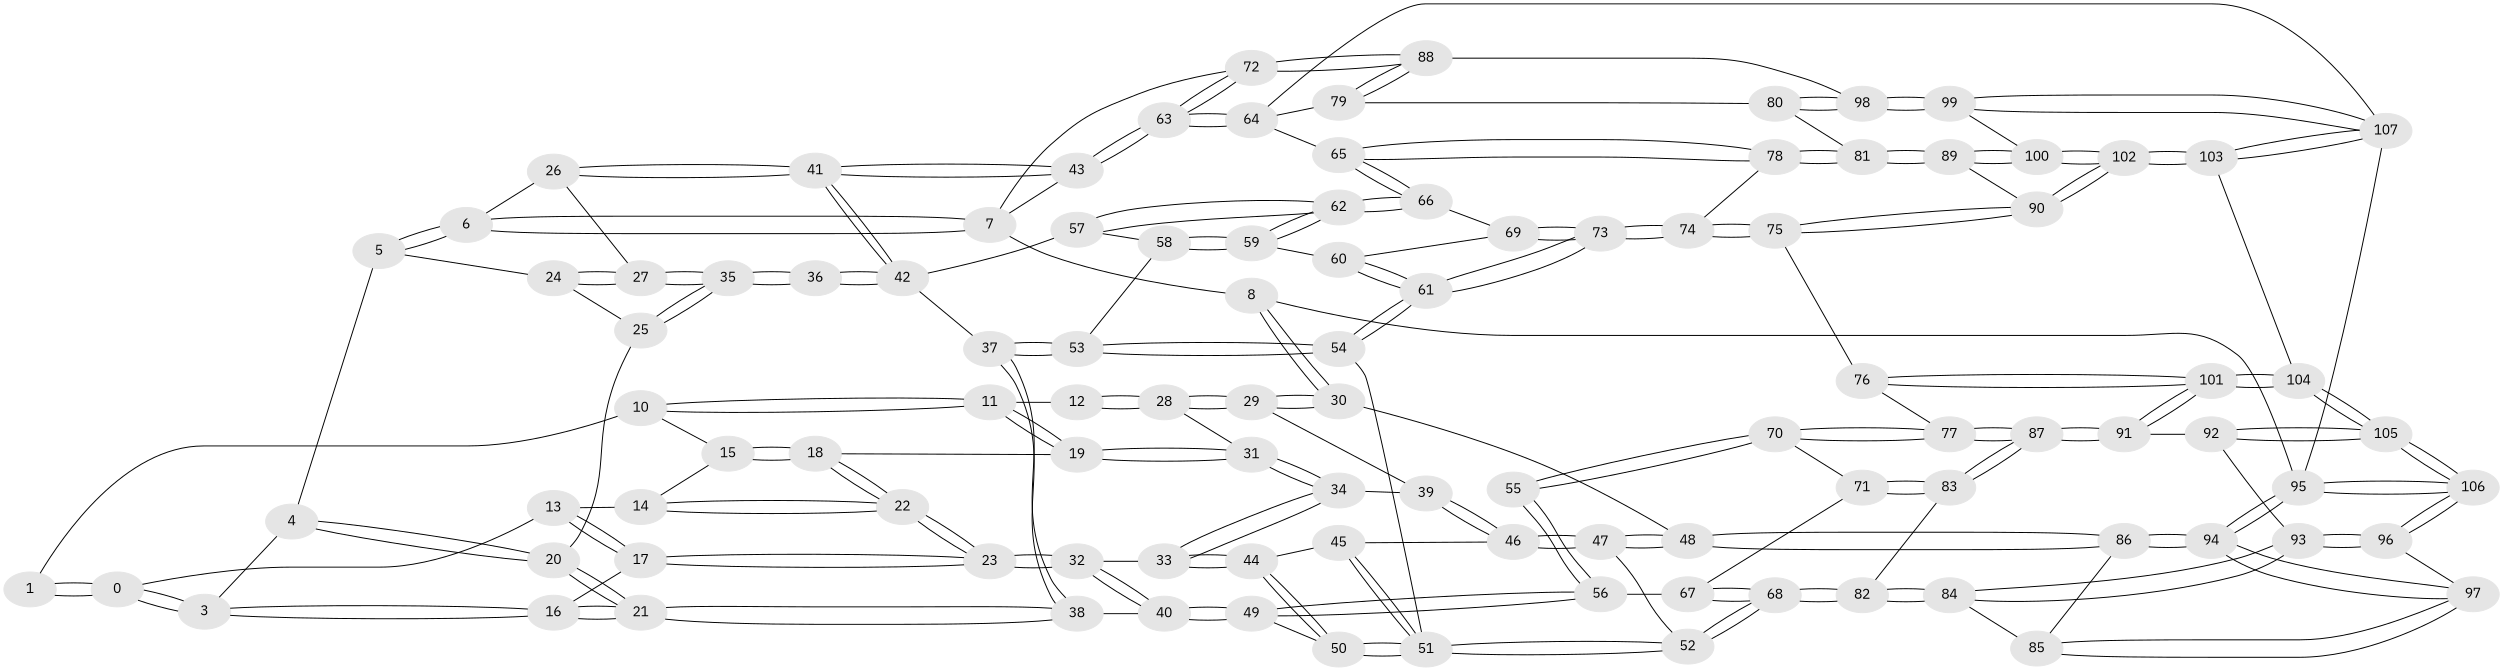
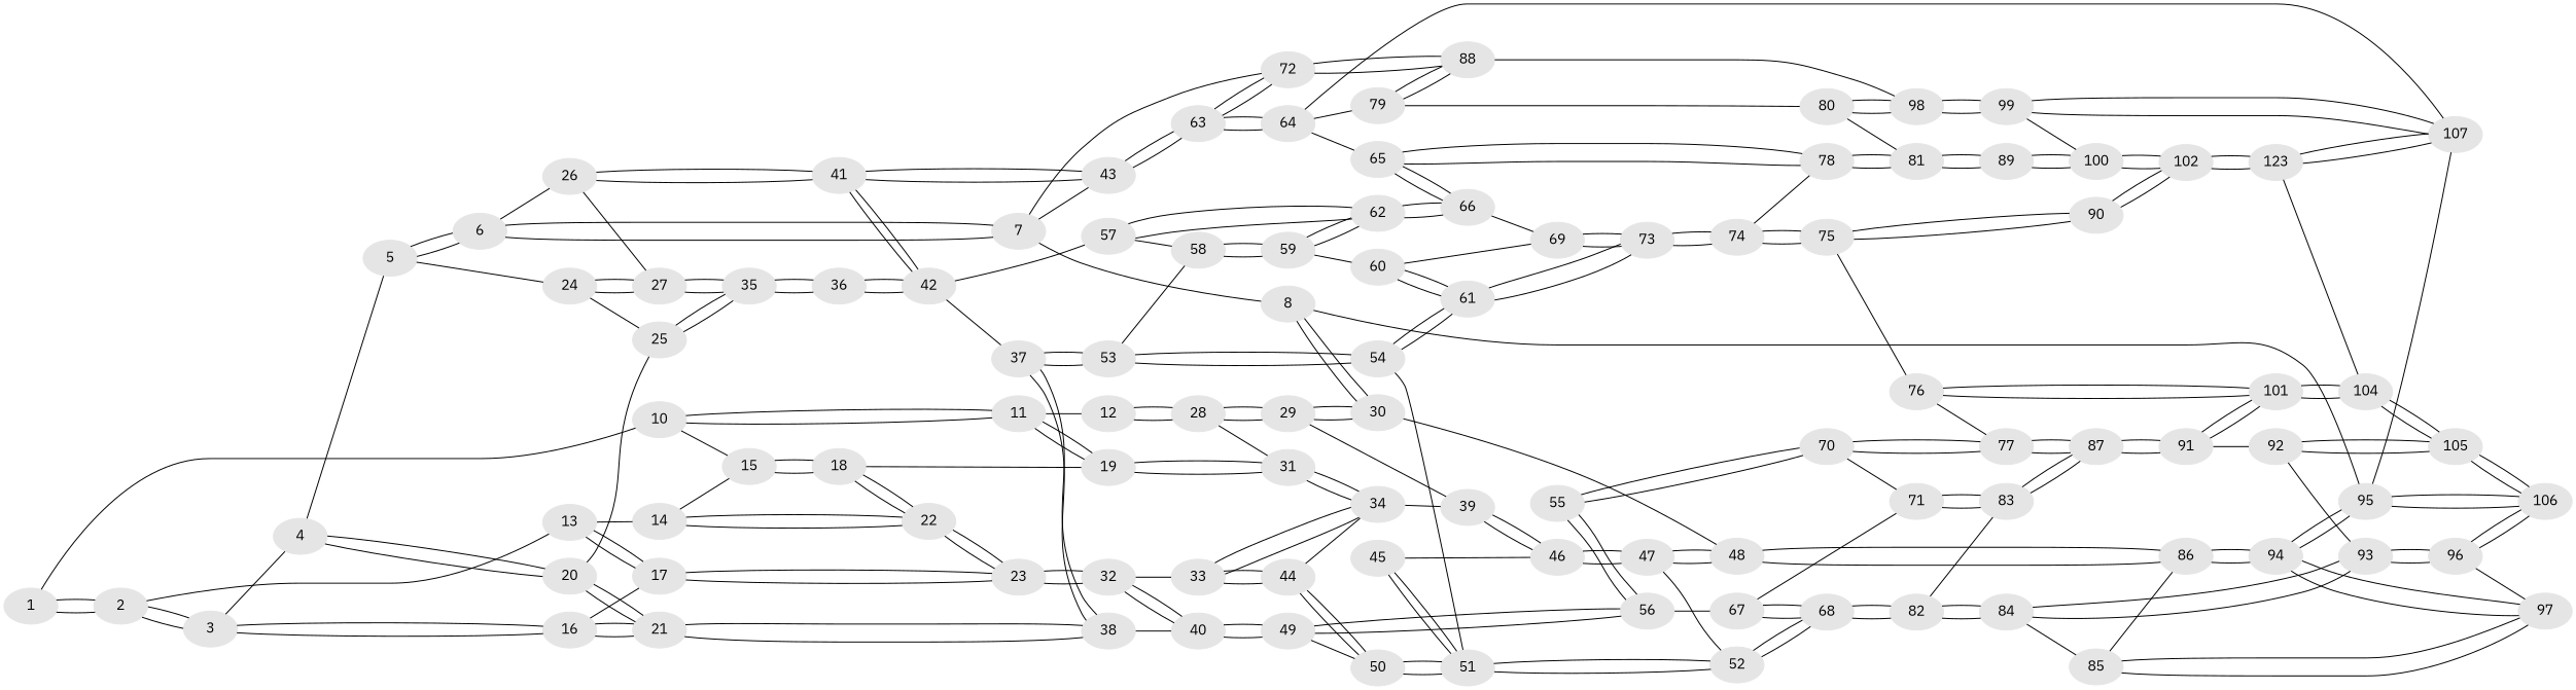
  graph {
    fontname="IBM Plex Sans"
    rankdir=LR
    node [color=gray90 fontname="IBM Plex Sans" style=filled]
    edge [fontname="IBM Plex Sans"]
    1
-   2 [label=0]
+   2
    10
    3
    13
    11
    15
    4
    16
    14
    17
    5
    20
    21
    6
    24
    25
    7
    26
    27
    8
    43
    72
    41
    30
    95
    63
    88
    48
    107
    106
    12
    28
    19
    18
    31
    29
    22
    23
    38
    32
    34
    35
    40
    33
    36
    42
    39
    46
    86
    44
    49
    45
    50
    37
    53
    57
    54
    58
    47
    56
    62
    64
    51
    52
    68
    94
    67
    82
    61
    59
    55
    70
    73
    71
    77
    66
    60
    69
    74
    65
    79
    78
    80
    81
    83
    84
    87
    98
    75
    76
    90
    101
    102
    104
    91
    89
    99
    100
    85
    93
    97
    96
    92
-   103
+   103 [label=123]
    105
    1 -- 2
    1 -- 2
    1 -- 10
    2 -- 3
    2 -- 3
    2 -- 13
    10 -- 11
    10 -- 11
    10 -- 15
    3 -- 4
    3 -- 16
    3 -- 16
    13 -- 14
    13 -- 17
    13 -- 17
    11 -- 12
    11 -- 19
    11 -- 19
    15 -- 18
    15 -- 18
    4 -- 5
    4 -- 20
    4 -- 20
    16 -- 17
    16 -- 21
    16 -- 21
    14 -- 15
    14 -- 22
    14 -- 22
    17 -- 23
    17 -- 23
    5 -- 6
    5 -- 6
    5 -- 24
    20 -- 21
    20 -- 21
    20 -- 25
    21 -- 38
    21 -- 38
    6 -- 7
    6 -- 7
    6 -- 26
    24 -- 25
    24 -- 27
    24 -- 27
    25 -- 35
    25 -- 35
    7 -- 8
    7 -- 43
    7 -- 72
    26 -- 27
    26 -- 41
    26 -- 41
    27 -- 35
    27 -- 35
    8 -- 30
    8 -- 30
    8 -- 95
    43 -- 63
    43 -- 63
    72 -- 88
    72 -- 88
    41 -- 43
    41 -- 43
    41 -- 42
    41 -- 42
    30 -- 48
    95 -- 107
    95 -- 106
    95 -- 106
    63 -- 72
    63 -- 72
    63 -- 64
    63 -- 64
    88 -- 98
    48 -- 86
    48 -- 86
    12 -- 28
    12 -- 28
    28 -- 31
    28 -- 29
    28 -- 29
    19 -- 31
    19 -- 31
    18 -- 19
    18 -- 22
    18 -- 22
    31 -- 34
    31 -- 34
    29 -- 30
    29 -- 30
    29 -- 39
    22 -- 23
    22 -- 23
    23 -- 32
    23 -- 32
    38 -- 40
    32 -- 40
    32 -- 40
    32 -- 33
    34 -- 39
    35 -- 36
    35 -- 36
    40 -- 49
    40 -- 49
    33 -- 34
    33 -- 34
    33 -- 44
    33 -- 44
    36 -- 42
    36 -- 42
    42 -- 37
    42 -- 57
    39 -- 46
    39 -- 46
    46 -- 47
    46 -- 47
    86 -- 94
    86 -- 94
-   44 -- 45
+   44 -- 34
    44 -- 50
    44 -- 50
    49 -- 50
    49 -- 56
    49 -- 56
    45 -- 46
    45 -- 51
    45 -- 51
    50 -- 51
    50 -- 51
    37 -- 38
    37 -- 38
    37 -- 53
    37 -- 53
    53 -- 54
    53 -- 54
    53 -- 58
    57 -- 58
    57 -- 62
    57 -- 62
    54 -- 51
    54 -- 61
    54 -- 61
    58 -- 59
    58 -- 59
    47 -- 48
    47 -- 48
    47 -- 52
    56 -- 67
    62 -- 66
    62 -- 66
    64 -- 107
    64 -- 65
    64 -- 79
    51 -- 52
    51 -- 52
    52 -- 68
    52 -- 68
    68 -- 82
    68 -- 82
    94 -- 95
    94 -- 95
    94 -- 97
    94 -- 97
    67 -- 68
    67 -- 68
    67 -- 71
    82 -- 83
    82 -- 84
    82 -- 84
    61 -- 73
    61 -- 73
    59 -- 62
    59 -- 62
    59 -- 60
    55 -- 56
    55 -- 56
    55 -- 70
    55 -- 70
    70 -- 71
    70 -- 77
    70 -- 77
    73 -- 74
    73 -- 74
    71 -- 83
    71 -- 83
    77 -- 87
    77 -- 87
    66 -- 69
    60 -- 61
    60 -- 61
    60 -- 69
    69 -- 73
    69 -- 73
    74 -- 78
    74 -- 75
    74 -- 75
    65 -- 66
    65 -- 66
    65 -- 78
    65 -- 78
    79 -- 88
    79 -- 88
    79 -- 80
    78 -- 81
    78 -- 81
    80 -- 81
    80 -- 98
    80 -- 98
    81 -- 89
    81 -- 89
    83 -- 87
    83 -- 87
    84 -- 85
    84 -- 93
    84 -- 93
    87 -- 91
    87 -- 91
    98 -- 99
    98 -- 99
    75 -- 76
    75 -- 90
    75 -- 90
    76 -- 77
    76 -- 101
    76 -- 101
    90 -- 102
    90 -- 102
    101 -- 104
    101 -- 104
    102 -- 103
    102 -- 103
    104 -- 105
    104 -- 105
    91 -- 101
    91 -- 101
    91 -- 92
-   89 -- 90
    89 -- 100
    89 -- 100
    99 -- 107
    99 -- 107
    99 -- 100
    100 -- 102
    100 -- 102
    85 -- 86
    85 -- 97
    85 -- 97
    93 -- 96
    93 -- 96
    96 -- 106
    96 -- 106
    96 -- 97
    92 -- 93
    92 -- 105
    92 -- 105
    103 -- 107
    103 -- 107
    103 -- 104
    105 -- 106
    105 -- 106
  }
